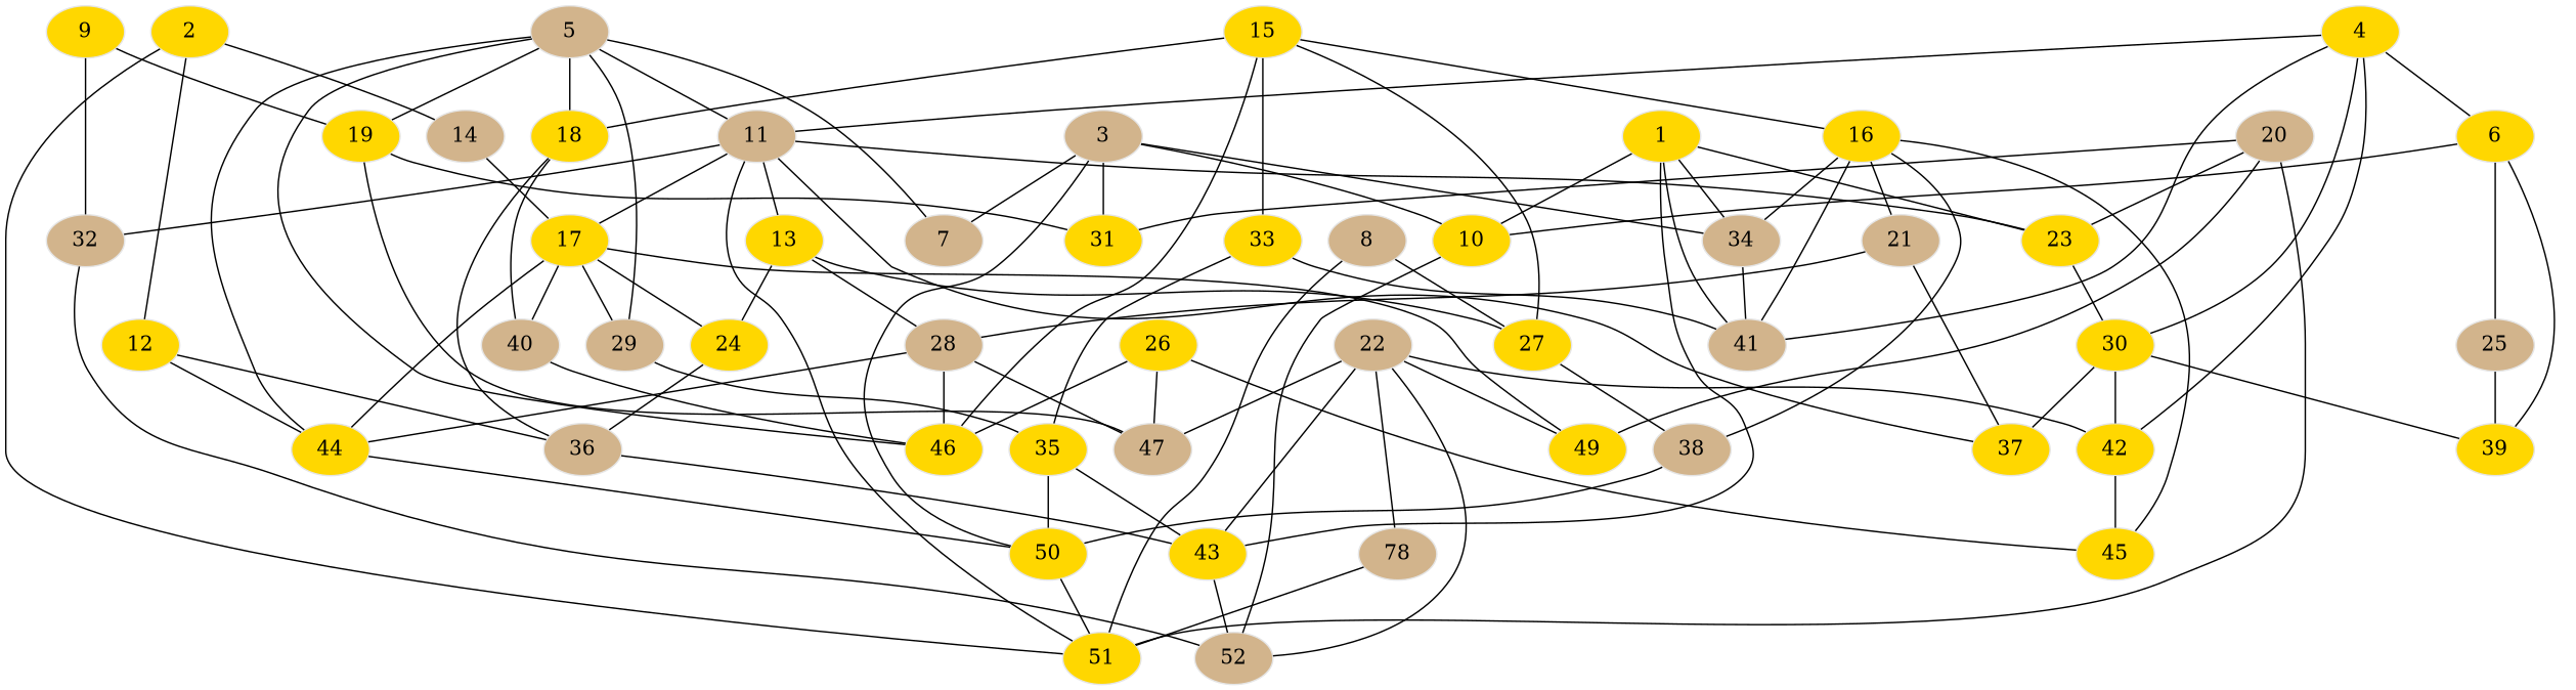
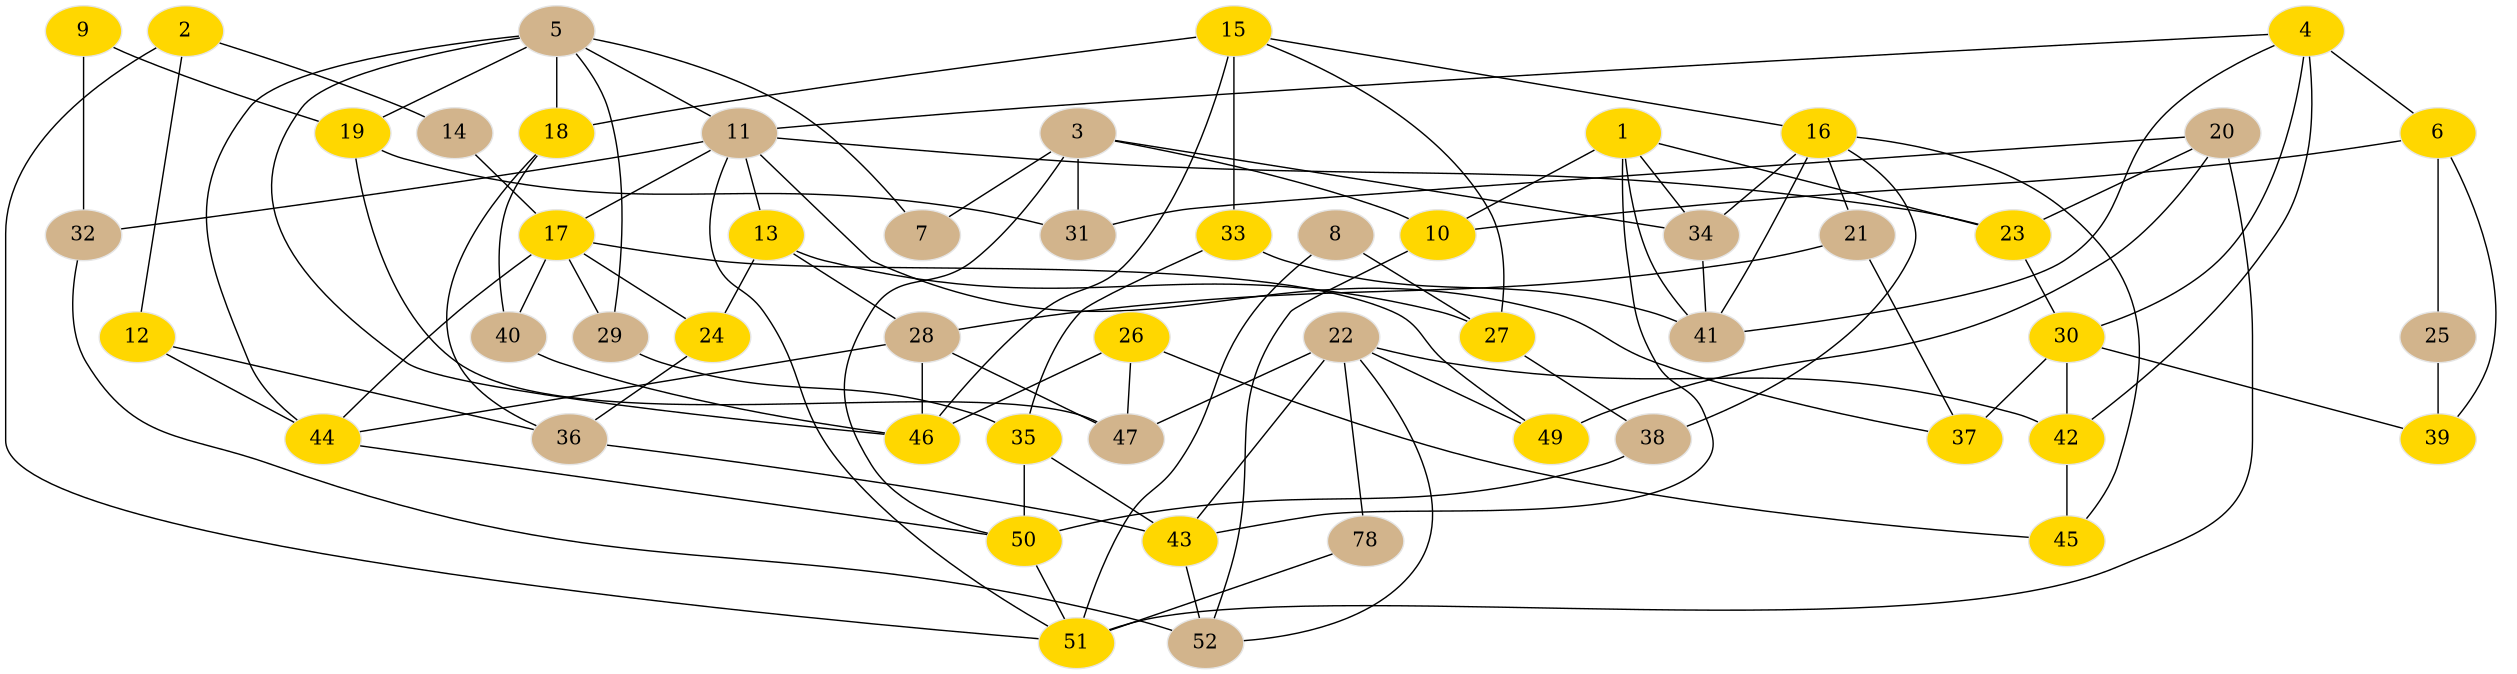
  graph {
    node [color=gray90 fillcolor=gold style=filled]
    1
    10
    23
    34 [fillcolor=tan]
    41 [fillcolor=tan]
    43
    52 [fillcolor=tan]
    30
    2
    12
    14 [fillcolor=tan]
    51
    44
    36 [fillcolor=tan]
    17
    3 [fillcolor=tan]
    7 [fillcolor=tan]
-   31
+   31 [fillcolor=tan]
    50
    4
    6
    11 [fillcolor=tan]
    42
    25 [fillcolor=tan]
    39
    32 [fillcolor=tan]
    13
    37
    45
    5 [fillcolor=tan]
    18
    19
    29 [fillcolor=tan]
    46
    40 [fillcolor=tan]
    47 [fillcolor=tan]
    35
    8 [fillcolor=tan]
    27
    38 [fillcolor=tan]
    9
    24
    28 [fillcolor=tan]
    49
    15
    16
    33
    21 [fillcolor=tan]
    20 [fillcolor=tan]
    22 [fillcolor=tan]
    n51 [fillcolor=tan label=78]
    26
    1 -- 10
    1 -- 23
    1 -- 34
    1 -- 41
    1 -- 43
    10 -- 52
    23 -- 30
    34 -- 41
    43 -- 52
    30 -- 42
    30 -- 39
    30 -- 37
    2 -- 12
    2 -- 14
    2 -- 51
    12 -- 44
    12 -- 36
    14 -- 17
    44 -- 50
    36 -- 43
    17 -- 44
    17 -- 29
    17 -- 40
    17 -- 24
    17 -- 49
    3 -- 10
    3 -- 34
    3 -- 7
    3 -- 31
    3 -- 50
    50 -- 51
    4 -- 41
    4 -- 30
    4 -- 6
    4 -- 11
    4 -- 42
    6 -- 10
    6 -- 25
    6 -- 39
    11 -- 23
    11 -- 51
    11 -- 17
    11 -- 32
    11 -- 13
    11 -- 37
    42 -- 45
    25 -- 39
    32 -- 52
    13 -- 27
    13 -- 24
    13 -- 28
    5 -- 44
    5 -- 7
    5 -- 11
    5 -- 18
    5 -- 19
    5 -- 29
    5 -- 46
    18 -- 36
    18 -- 40
    19 -- 31
    19 -- 47
    29 -- 35
    40 -- 46
    35 -- 43
    35 -- 50
    8 -- 51
    8 -- 27
    27 -- 38
    38 -- 50
    9 -- 32
    9 -- 19
    24 -- 36
    28 -- 44
    28 -- 46
    28 -- 47
    15 -- 18
    15 -- 46
    15 -- 27
    15 -- 16
    15 -- 33
    16 -- 34
    16 -- 41
    16 -- 45
    16 -- 38
    16 -- 21
    33 -- 41
    33 -- 35
    21 -- 37
    21 -- 28
    20 -- 23
    20 -- 51
    20 -- 31
    20 -- 49
    22 -- 43
    22 -- 52
    22 -- 42
    22 -- 47
    22 -- 49
    22 -- n51
    n51 -- 51
    26 -- 45
    26 -- 46
    26 -- 47
  }
